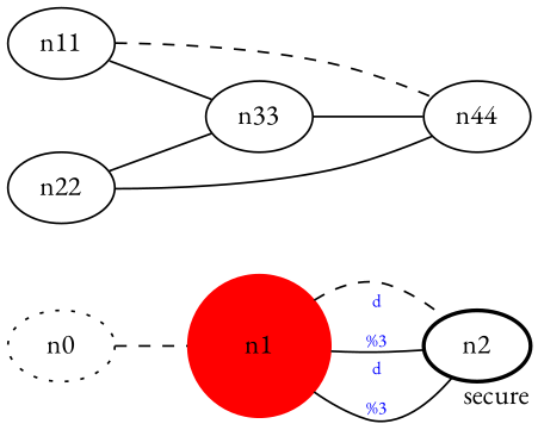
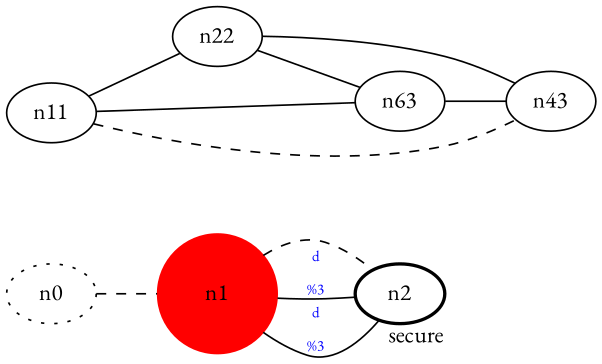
  graph {
    fontcolor=blue
    fontname="EB Garamond"
    rankdir=LR
    node [fontname="EB Garamond"]
    edge [fontname="EB Garamond"]
    n0 [fillcolor="#123456" style=dotted]
    n1 [color=red height=1 style=filled width=1]
    n2 [style=bold xlabel=secure]
    n11
    n22
-   n33
-   n44
+   n33 [label=n63]
+   n44 [label=n43]
    n0 -- n1 [style=dashed]
    n1 -- n2 [style=dashed]
    n1 -- n2 [fontcolor=blue fontsize=9 label="d\n\l\G"]
    n1 -- n2 [fontcolor=blue fontsize=9 label="d\n\l\G"]
+   n11 -- n22
    n11 -- n33
    n11 -- n44 [style=dashed]
    n22 -- n33
    n22 -- n44
    n33 -- n44
  }
